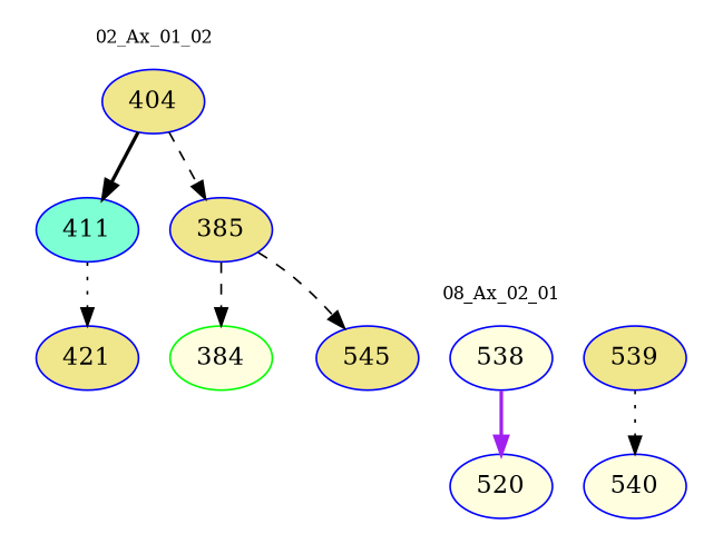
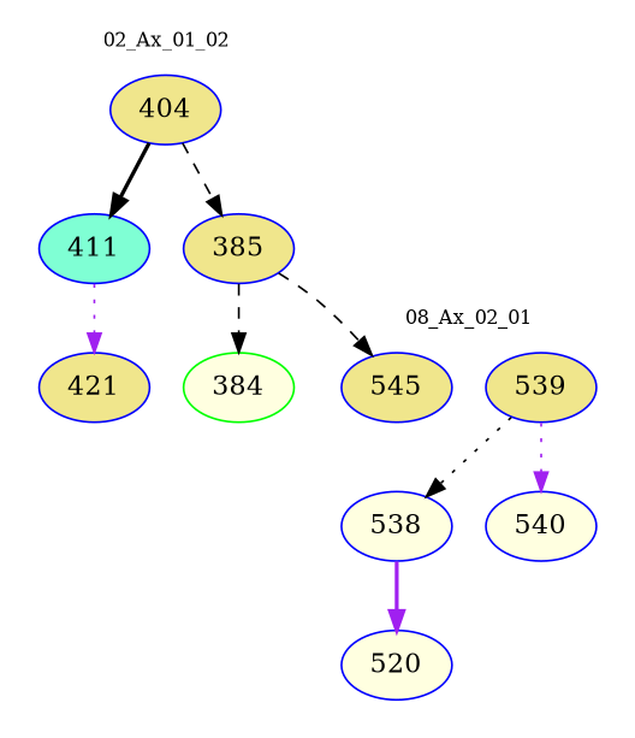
  digraph {
    node [color=blue fillcolor=khaki style=filled]
    edge [color=black style=dotted]
    n1 [label=539]
    n2 [fillcolor=lightyellow label=538]
    n3 [fillcolor=lightyellow label=540]
    n4 [fillcolor=lightyellow label=520]
    n5 [label=545]
    n6 [label=404]
    n7 [label=385]
    n8 [fillcolor=aquamarine label=411]
    n9 [color=green fillcolor=lightyellow label=384]
    n10 [label=421]
    subgraph cluster_1 {
      color=white
      fontsize=10
      label="08_Ax_02_01"
      n1
      n2
      n3
      n4
      n5
    }
    subgraph cluster_2 {
      color=white
      fontsize=10
      label="02_Ax_01_02"
      n6
      n7
      n8
      n9
      n10
    }
-   n1 -> n3
+   n1 -> n2
+   n1 -> n3 [color=purple]
    n2 -> n4 [color=purple style=bold]
    n6 -> n7 [style=dashed]
    n6 -> n8 [style=bold]
    n7 -> n5 [style=dashed]
    n7 -> n9 [style=dashed]
-   n8 -> n10
+   n8 -> n10 [color=purple]
  }
